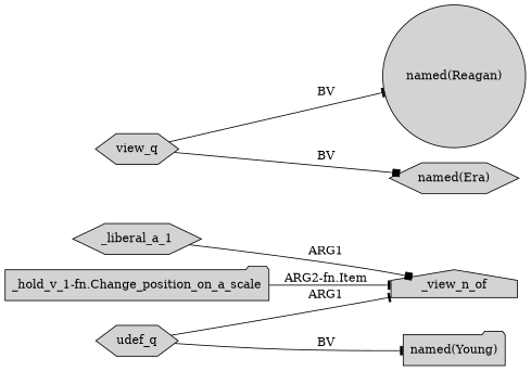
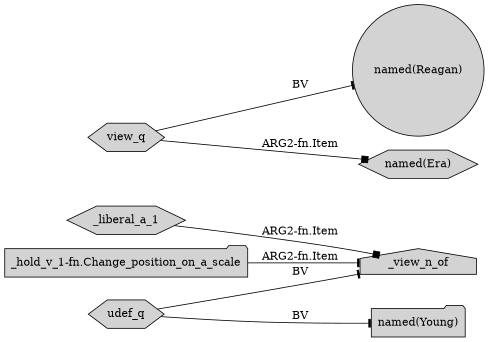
  digraph {
    rankdir=LR
    node [shape=hexagon style=filled]
    edge [arrowhead=tee]
    _view_n_of [shape=house]
    "_hold_v_1-fn.Change_position_on_a_scale" [shape=folder]
    n3 [label=view_q]
    "named(Reagan)" [shape=circle]
    "named(Era)"
    udef_q
    "named(Young)" [shape=folder]
    _liberal_a_1
    "_hold_v_1-fn.Change_position_on_a_scale" -> _view_n_of [label="ARG2-fn.Item"]
    n3 -> "named(Reagan)" [label=BV]
-   n3 -> "named(Era)" [arrowhead=box label=BV]
-   udef_q -> _view_n_of [label=ARG1]
+   n3 -> "named(Era)" [arrowhead=box label="ARG2-fn.Item"]
+   udef_q -> _view_n_of [label=BV]
    udef_q -> "named(Young)" [label=BV]
-   _liberal_a_1 -> _view_n_of [arrowhead=box label=ARG1]
+   _liberal_a_1 -> _view_n_of [arrowhead=box label="ARG2-fn.Item"]
  }
